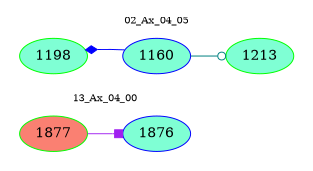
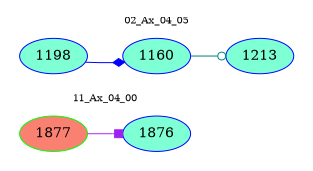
  digraph {
    rankdir=LR
    node [color=green fillcolor=aquamarine style=filled]
    n1 [fillcolor=salmon label=1877]
    n2 [color=blue label=1876]
-   n3 [label=1198]
+   n3 [color=blue label=1198]
    n4 [color=blue label=1160]
-   n5 [label=1213]
+   n5 [color=blue label=1213]
    subgraph cluster_1 {
      color=white
      fontsize=10
-     label="13_Ax_04_00"
+     label="11_Ax_04_00"
      n1
      n2
    }
    subgraph cluster_2 {
      color=white
      fontsize=10
      label="02_Ax_04_05"
      n3
      n4
      n5
    }
    n1 -> n2 [arrowhead=box color=purple]
-   n4 -> n3 [arrowhead=diamond color=blue]
+   n3 -> n4 [arrowhead=diamond color=blue]
    n4 -> n5 [arrowhead=odot color=teal]
  }
